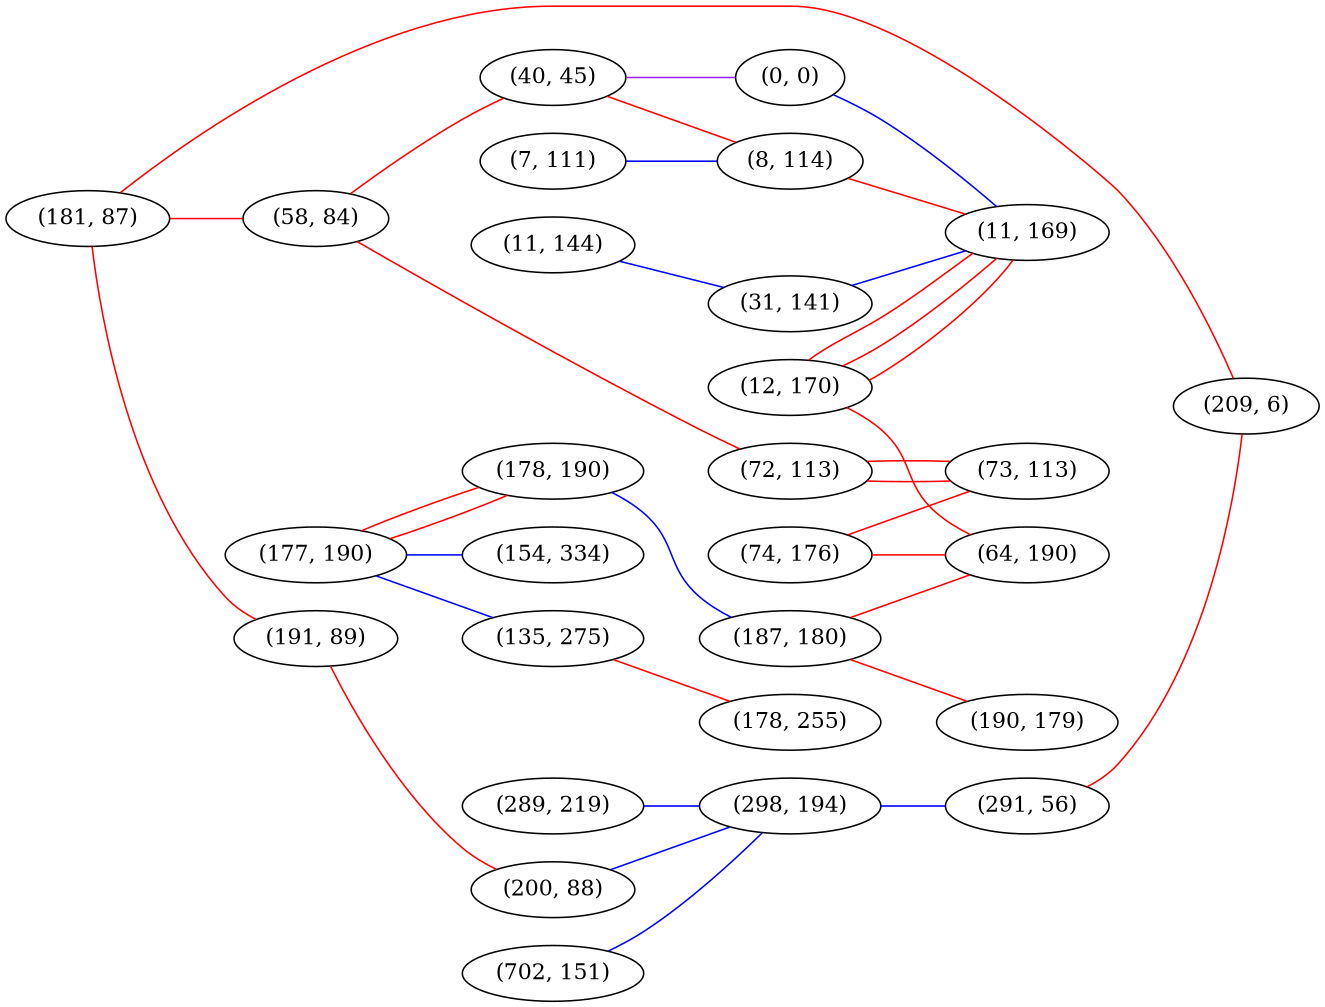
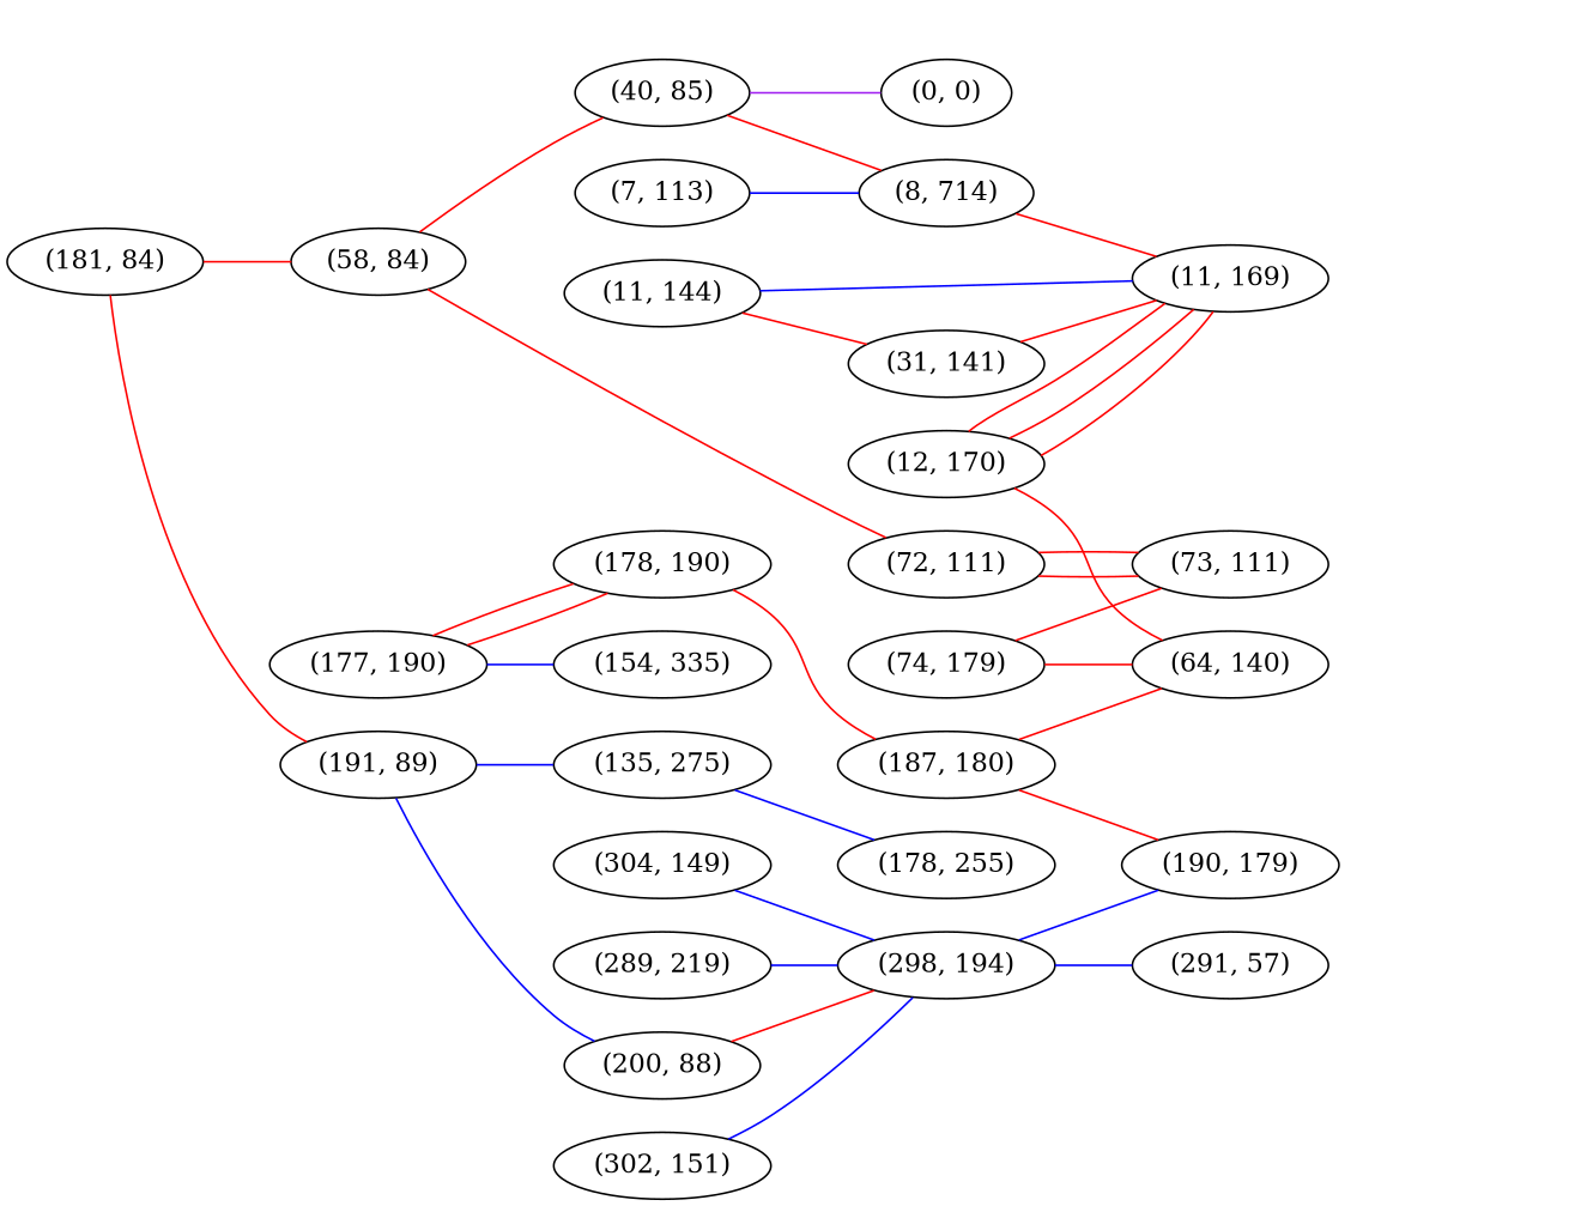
  graph {
    rankdir=LR
    edge [color=red weight=1]
    "(11, 144)"
    "(31, 141)"
    "(11, 169)"
-   "(7, 113)" [label="(7, 111)"]
-   "(8, 114)"
-   "(181, 84)" [label="(181, 87)"]
+   "(7, 113)"
+   "(8, 114)" [label="(8, 714)"]
+   "(181, 84)"
    "(58, 84)"
    "(191, 89)"
-   "(209, 6)"
-   "(40, 85)" [label="(40, 45)"]
-   "(72, 111)" [label="(72, 113)"]
+   "(40, 85)"
+   "(72, 111)"
    "(200, 88)"
    "(0, 0)"
-   "(73, 113)"
+   "(73, 113)" [label="(73, 111)"]
    "(298, 194)"
    "(190, 179)"
-   "(291, 56)"
+   "(291, 56)" [label="(291, 57)"]
    "(177, 190)"
    "(135, 275)"
-   "(154, 335)" [label="(154, 334)"]
+   "(154, 335)"
    "(178, 190)"
    "(178, 255)"
    "(187, 180)"
-   "(74, 179)" [label="(74, 176)"]
-   "(64, 190)"
+   "(74, 179)"
+   "(64, 190)" [label="(64, 140)"]
+   "(304, 149)"
    "(289, 219)"
    "(12, 170)"
-   "(302, 151)" [label="(702, 151)"]
-   "(11, 144)" -- "(31, 141)" [color=blue]
-   "(0, 0)" -- "(11, 169)" [color=blue weight=3]
-   "(31, 141)" -- "(11, 169)" [color=blue weight=3]
+   "(302, 151)"
+   "(11, 144)" -- "(31, 141)"
+   "(11, 144)" -- "(11, 169)" [color=blue weight=3]
+   "(31, 141)" -- "(11, 169)" [weight=3]
    "(7, 113)" -- "(8, 114)" [color=blue]
    "(8, 114)" -- "(11, 169)"
    "(181, 84)" -- "(58, 84)"
    "(181, 84)" -- "(191, 89)"
-   "(181, 84)" -- "(209, 6)"
    "(58, 84)" -- "(40, 85)"
    "(58, 84)" -- "(72, 111)"
-   "(191, 89)" -- "(200, 88)"
+   "(191, 89)" -- "(200, 88)" [color=blue]
    "(40, 85)" -- "(8, 114)"
    "(40, 85)" -- "(0, 0)" [color=purple weight=4]
    "(72, 111)" -- "(73, 113)"
    "(72, 111)" -- "(73, 113)"
-   "(200, 88)" -- "(298, 194)" [color=blue weight=3]
+   "(200, 88)" -- "(298, 194)" [weight=3]
+   "(298, 194)" -- "(190, 179)" [color=blue weight=3]
    "(298, 194)" -- "(291, 56)" [color=blue weight=3]
-   "(291, 56)" -- "(209, 6)"
-   "(177, 190)" -- "(135, 275)" [color=blue weight=3]
+   "(191, 89)" -- "(135, 275)" [color=blue weight=3]
    "(177, 190)" -- "(154, 335)" [color=blue weight=3]
    "(177, 190)" -- "(178, 190)"
    "(177, 190)" -- "(178, 190)"
-   "(135, 275)" -- "(178, 255)"
-   "(178, 190)" -- "(187, 180)" [color=blue]
+   "(135, 275)" -- "(178, 255)" [color=blue]
+   "(178, 190)" -- "(187, 180)"
    "(187, 180)" -- "(190, 179)"
    "(187, 180)" -- "(64, 190)"
    "(74, 179)" -- "(73, 113)"
    "(74, 179)" -- "(64, 190)"
+   "(304, 149)" -- "(298, 194)" [color=blue weight=3]
    "(289, 219)" -- "(298, 194)" [color=blue weight=3]
    "(12, 170)" -- "(11, 169)"
    "(12, 170)" -- "(11, 169)"
    "(12, 170)" -- "(11, 169)"
    "(12, 170)" -- "(64, 190)"
    "(302, 151)" -- "(298, 194)" [color=blue weight=3]
  }
